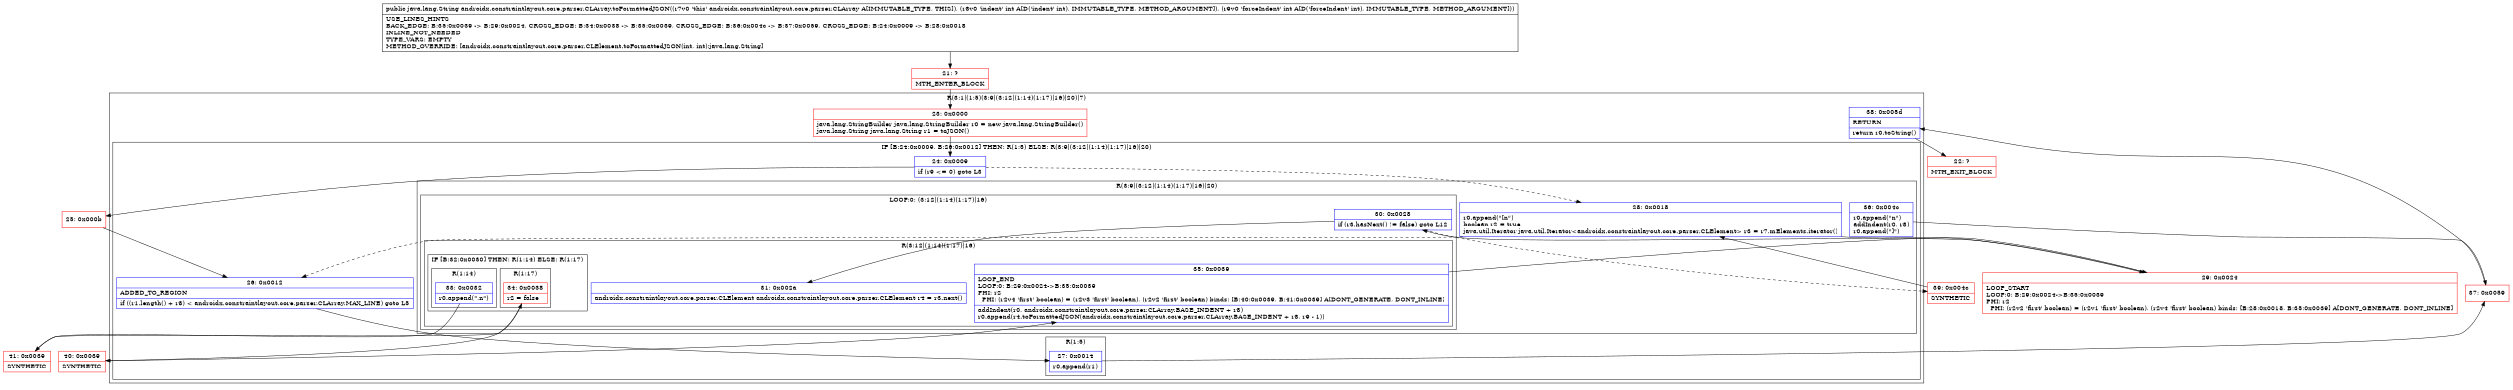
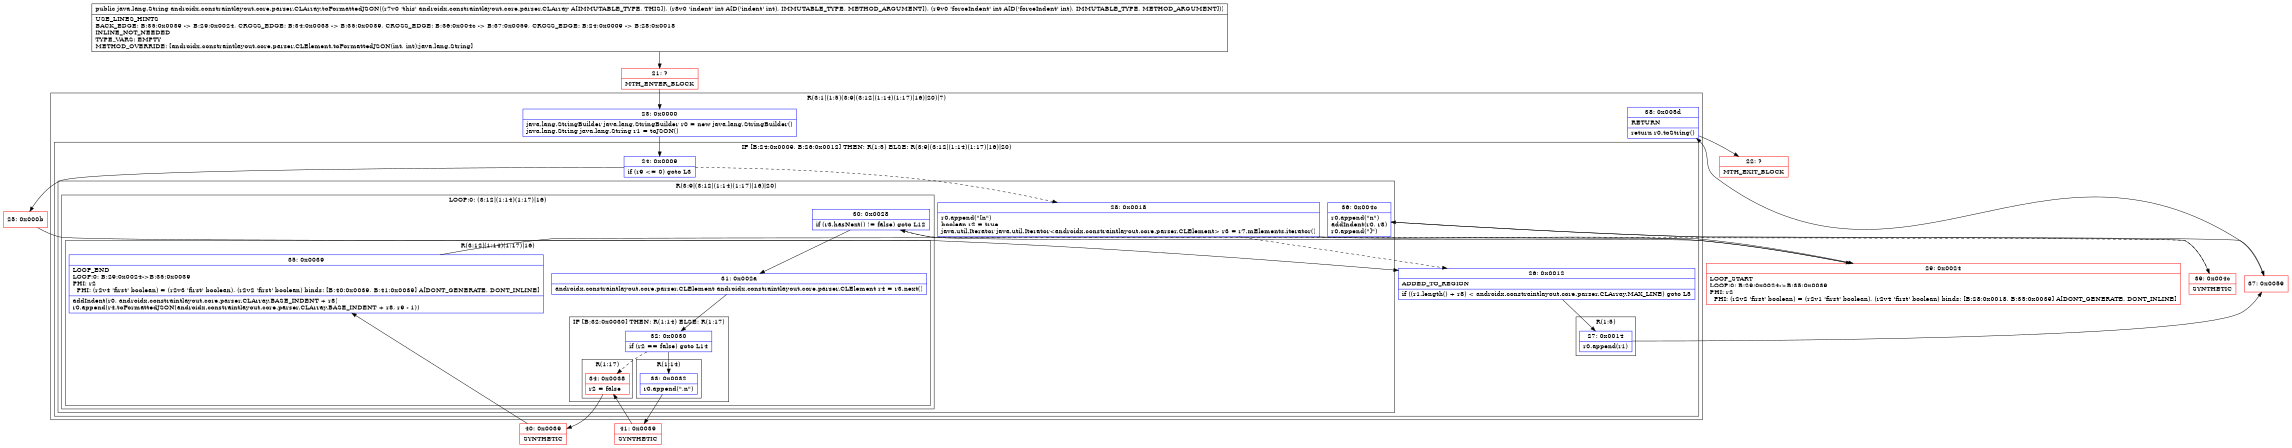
  digraph {
    node [color=blue shape=record]
    n1 [label="{27\:\ 0x0014|r0.append(r1)\l}"]
    n2 [label="{33\:\ 0x0032|r0.append(\",n\")\l}"]
    n3 [color=red label="{34\:\ 0x0038|r2 = false\l}"]
+   n4 [label="{32\:\ 0x0030|if (r2 == false) goto L14\l}"]
    n5 [label="{31\:\ 0x002a|androidx.constraintlayout.core.parser.CLElement androidx.constraintlayout.core.parser.CLElement r4 = r3.next()\l}"]
    n6 [label="{35\:\ 0x0039|LOOP_END\lLOOP:0: B:29:0x0024\-\>B:35:0x0039\lPHI: r2 \l  PHI: (r2v4 'first' boolean) = (r2v3 'first' boolean), (r2v2 'first' boolean) binds: [B:40:0x0039, B:41:0x0039] A[DONT_GENERATE, DONT_INLINE]\l|addIndent(r0, androidx.constraintlayout.core.parser.CLArray.BASE_INDENT + r8)\lr0.append(r4.toFormattedJSON(androidx.constraintlayout.core.parser.CLArray.BASE_INDENT + r8, r9 \- 1))\l}"]
    n7 [label="{30\:\ 0x0028|if (r3.hasNext() != false) goto L12\l}"]
    n8 [label="{28\:\ 0x0018|r0.append(\"[n\")\lboolean r2 = true\ljava.util.Iterator java.util.Iterator\<androidx.constraintlayout.core.parser.CLElement\> r3 = r7.mElements.iterator()\l}"]
    n9 [label="{36\:\ 0x004c|r0.append(\"n\")\laddIndent(r0, r8)\lr0.append(\"]\")\l}"]
    n10 [label="{24\:\ 0x0009|if (r9 \<= 0) goto L3\l}"]
    n11 [label="{26\:\ 0x0012|ADDED_TO_REGION\l|if ((r1.length() + r8) \< androidx.constraintlayout.core.parser.CLArray.MAX_LINE) goto L5\l}"]
-   n12 [color=red label="{23\:\ 0x0000|java.lang.StringBuilder java.lang.StringBuilder r0 = new java.lang.StringBuilder()\ljava.lang.String java.lang.String r1 = toJSON()\l}"]
+   n12 [label="{23\:\ 0x0000|java.lang.StringBuilder java.lang.StringBuilder r0 = new java.lang.StringBuilder()\ljava.lang.String java.lang.String r1 = toJSON()\l}"]
    n13 [label="{38\:\ 0x005d|RETURN\l|return r0.toString()\l}"]
    n14 [color=red label="{37\:\ 0x0059}"]
    n15 [color=red label="{41\:\ 0x0039|SYNTHETIC\l}"]
    n16 [color=red label="{40\:\ 0x0039|SYNTHETIC\l}"]
    n17 [color=red label="{29\:\ 0x0024|LOOP_START\lLOOP:0: B:29:0x0024\-\>B:35:0x0039\lPHI: r2 \l  PHI: (r2v2 'first' boolean) = (r2v1 'first' boolean), (r2v4 'first' boolean) binds: [B:28:0x0018, B:35:0x0039] A[DONT_GENERATE, DONT_INLINE]\l}"]
    n18 [color=red label="{39\:\ 0x004c|SYNTHETIC\l}"]
    n19 [color=red label="{25\:\ 0x000b}"]
    n20 [color=red label="{22\:\ ?|MTH_EXIT_BLOCK\l}"]
    n21 [color=red label="{21\:\ ?|MTH_ENTER_BLOCK\l}"]
    n22 [label="{public java.lang.String androidx.constraintlayout.core.parser.CLArray.toFormattedJSON((r7v0 'this' androidx.constraintlayout.core.parser.CLArray A[IMMUTABLE_TYPE, THIS]), (r8v0 'indent' int A[D('indent' int), IMMUTABLE_TYPE, METHOD_ARGUMENT]), (r9v0 'forceIndent' int A[D('forceIndent' int), IMMUTABLE_TYPE, METHOD_ARGUMENT]))  | USE_LINES_HINTS\lBACK_EDGE: B:35:0x0039 \-\> B:29:0x0024, CROSS_EDGE: B:34:0x0038 \-\> B:35:0x0039, CROSS_EDGE: B:36:0x004c \-\> B:37:0x0059, CROSS_EDGE: B:24:0x0009 \-\> B:28:0x0018\lINLINE_NOT_NEEDED\lTYPE_VARS: EMPTY\lMETHOD_OVERRIDE: [androidx.constraintlayout.core.parser.CLElement.toFormattedJSON(int, int):java.lang.String]\l}" color=""]
    subgraph cluster_1 {
      label="R(3:1|(1:5)(3:9|(3:12|(1:14)(1:17)|16)|20)|7)"
      n12
      n13
      subgraph cluster_2 {
        label="IF [B:24:0x0009, B:26:0x0012] THEN: R(1:5) ELSE: R(3:9|(3:12|(1:14)(1:17)|16)|20)"
        n10
        n11
        subgraph cluster_3 {
          label="R(1:5)"
          n1
        }
        subgraph cluster_4 {
          label="R(3:9|(3:12|(1:14)(1:17)|16)|20)"
          n8
          n9
          subgraph cluster_5 {
            label="LOOP:0: (3:12|(1:14)(1:17)|16)"
            n7
            subgraph cluster_6 {
              label="R(3:12|(1:14)(1:17)|16)"
              n5
              n6
              subgraph cluster_7 {
                label="IF [B:32:0x0030] THEN: R(1:14) ELSE: R(1:17)"
+               n4
                subgraph cluster_8 {
                  label="R(1:14)"
                  n2
                }
                subgraph cluster_9 {
                  label="R(1:17)"
                  n3
                }
              }
            }
          }
        }
      }
    }
    n1 -> n14
    n2 -> n15
    n3 -> n16
+   n4 -> n2
+   n4 -> n3 [style=dashed]
+   n5 -> n4
    n6 -> n17
    n7 -> n5
    n7 -> n18 [style=dashed]
    n8 -> n11 [style=dashed]
    n8 -> n17
    n9 -> n14
    n10 -> n8 [style=dashed]
    n10 -> n19
    n11 -> n1
    n12 -> n10
    n13 -> n20
    n14 -> n13
    n15 -> n3
    n16 -> n6
    n17 -> n7
-   n18 -> n8
+   n18 -> n9
    n19 -> n11
    n21 -> n12
    n22 -> n21
  }
